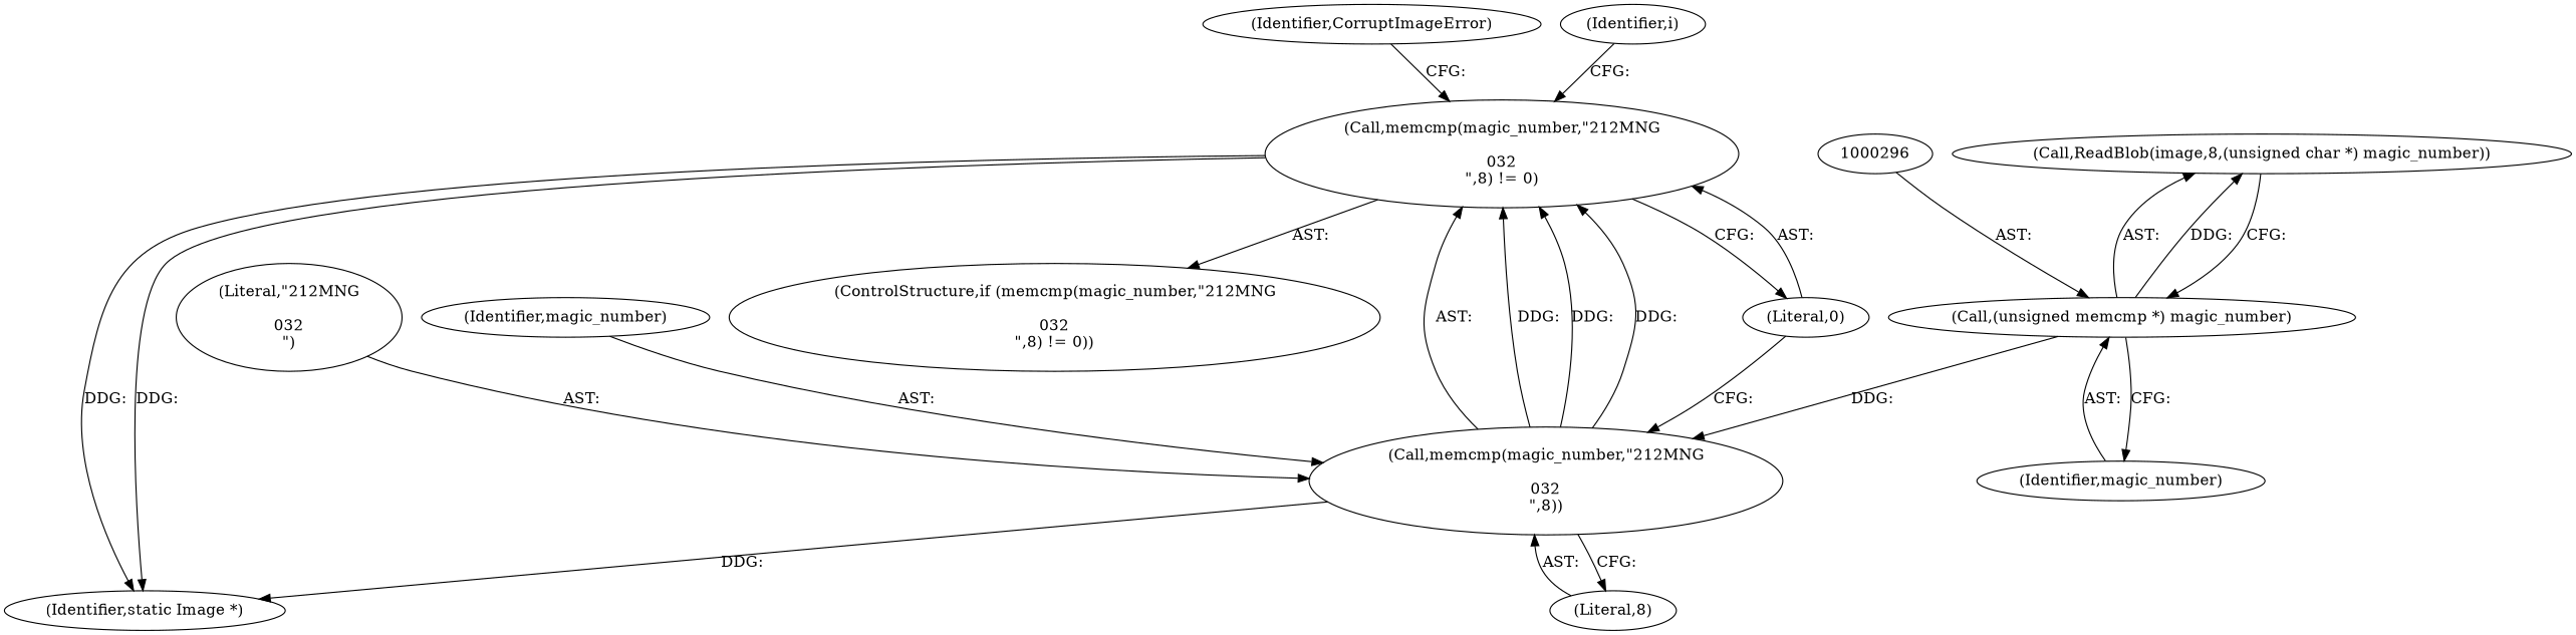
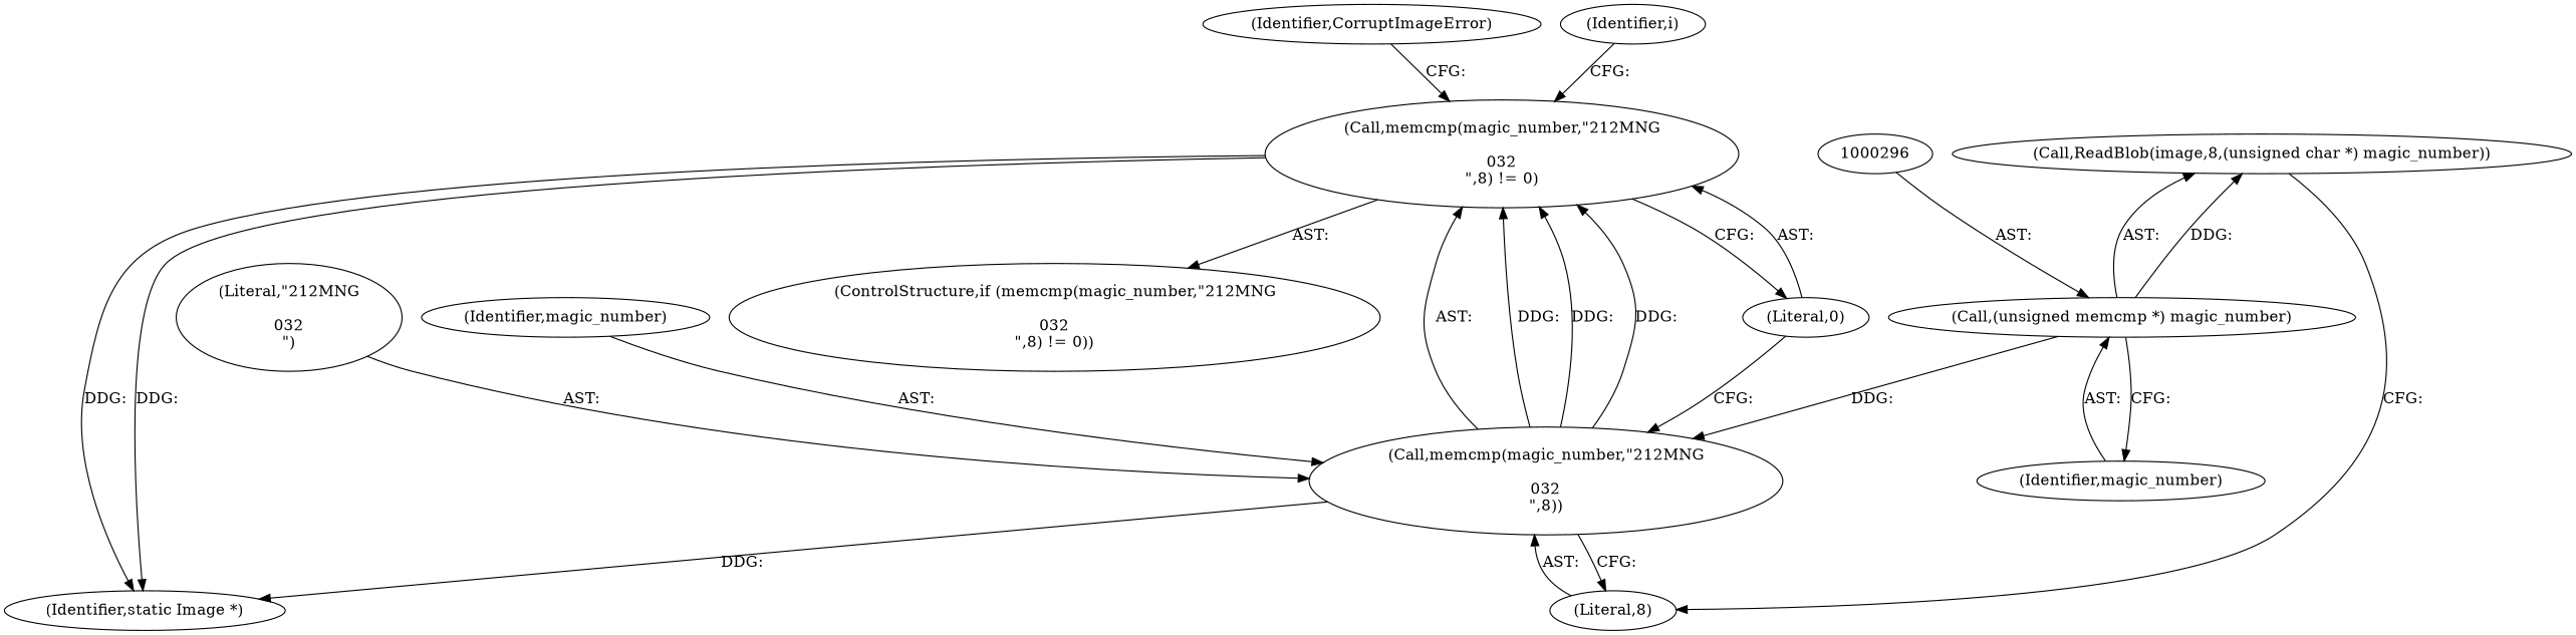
  digraph {
    n1 [label="(Call,memcmp(magic_number,\"\212MNG\r\n\032\n\",8) != 0)"]
    n2 [label="(ControlStructure,if (memcmp(magic_number,\"\212MNG\r\n\032\n\",8) != 0))"]
    n3 [label="(Identifier,static Image *)"]
    n4 [label="(Literal,0)"]
    n5 [label="(Call,memcmp(magic_number,\"\212MNG\r\n\032\n\",8))"]
    n6 [label="(Literal,8)"]
    n7 [label="(Call,(unsigned memcmp *) magic_number)"]
    n8 [label="(Identifier,magic_number)"]
    n9 [label="(Call,ReadBlob(image,8,(unsigned char *) magic_number))"]
    n10 [label="(Identifier,CorruptImageError)"]
    n11 [label="(Identifier,i)"]
    n12 [label="(Literal,\"\212MNG\r\n\032\n\")"]
    n13 [label="(Identifier,magic_number)"]
    1000296
    n1 -> n2 [label="AST: "]
    n1 -> n3 [label="DDG: "]
    n1 -> n3 [label="DDG: "]
    n1 -> n4 [label="CFG: "]
    n4 -> n1 [label="AST: "]
    n4 -> n5 [label="CFG: "]
    n5 -> n1 [label="AST: "]
    n5 -> n1 [label="DDG: "]
    n5 -> n1 [label="DDG: "]
    n5 -> n1 [label="DDG: "]
    n5 -> n3 [label="DDG: "]
    n5 -> n6 [label="CFG: "]
    n6 -> n5 [label="AST: "]
    n7 -> n5 [label="DDG: "]
    n7 -> n8 [label="CFG: "]
    n7 -> n9 [label="AST: "]
    n7 -> n9 [label="DDG: "]
    n8 -> n7 [label="AST: "]
-   n9 -> n7 [label="CFG: "]
+   n9 -> n6 [label="CFG: "]
    n10 -> n1 [label="CFG: "]
    n11 -> n1 [label="CFG: "]
    n12 -> n5 [label="AST: "]
    n13 -> n5 [label="AST: "]
    1000296 -> n7 [label="AST: "]
  }
